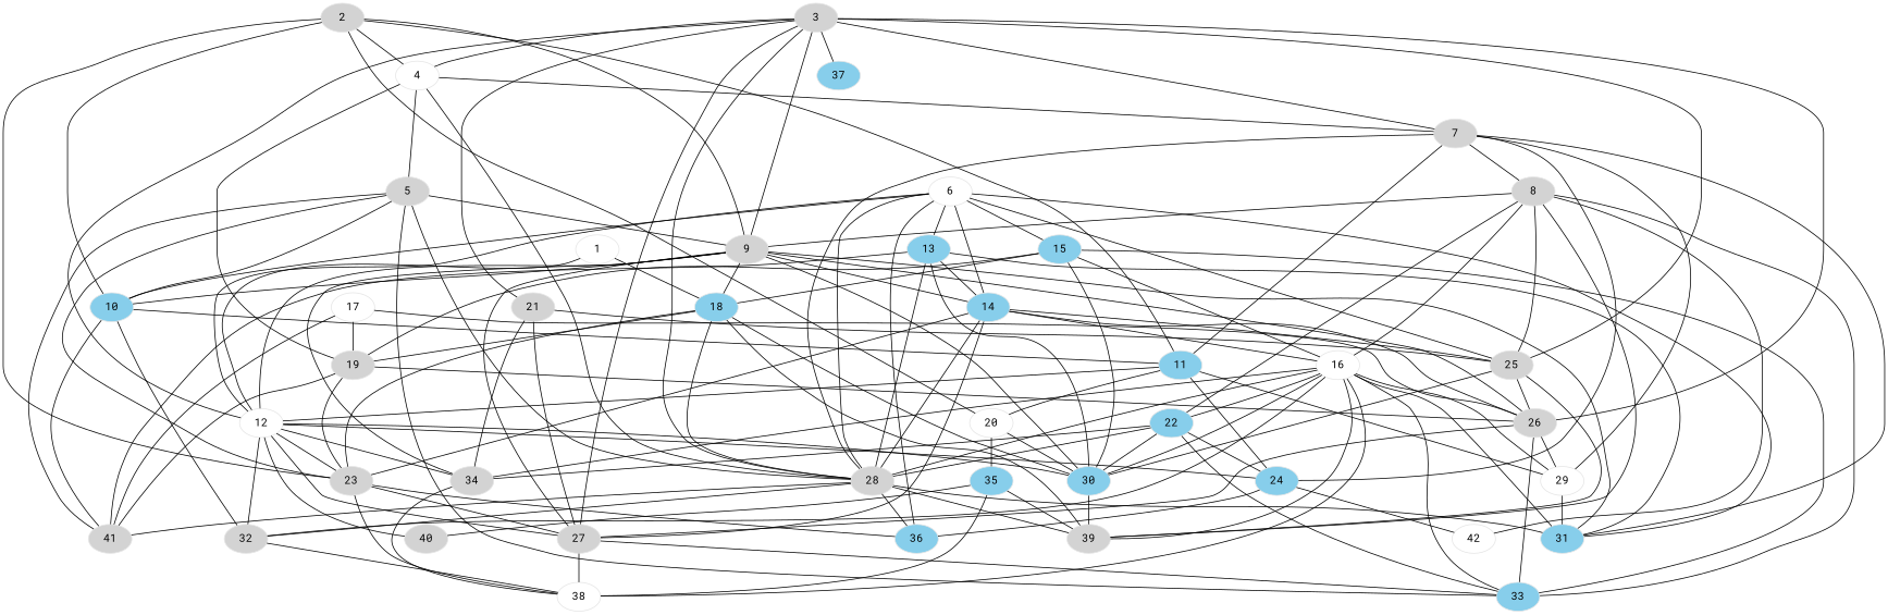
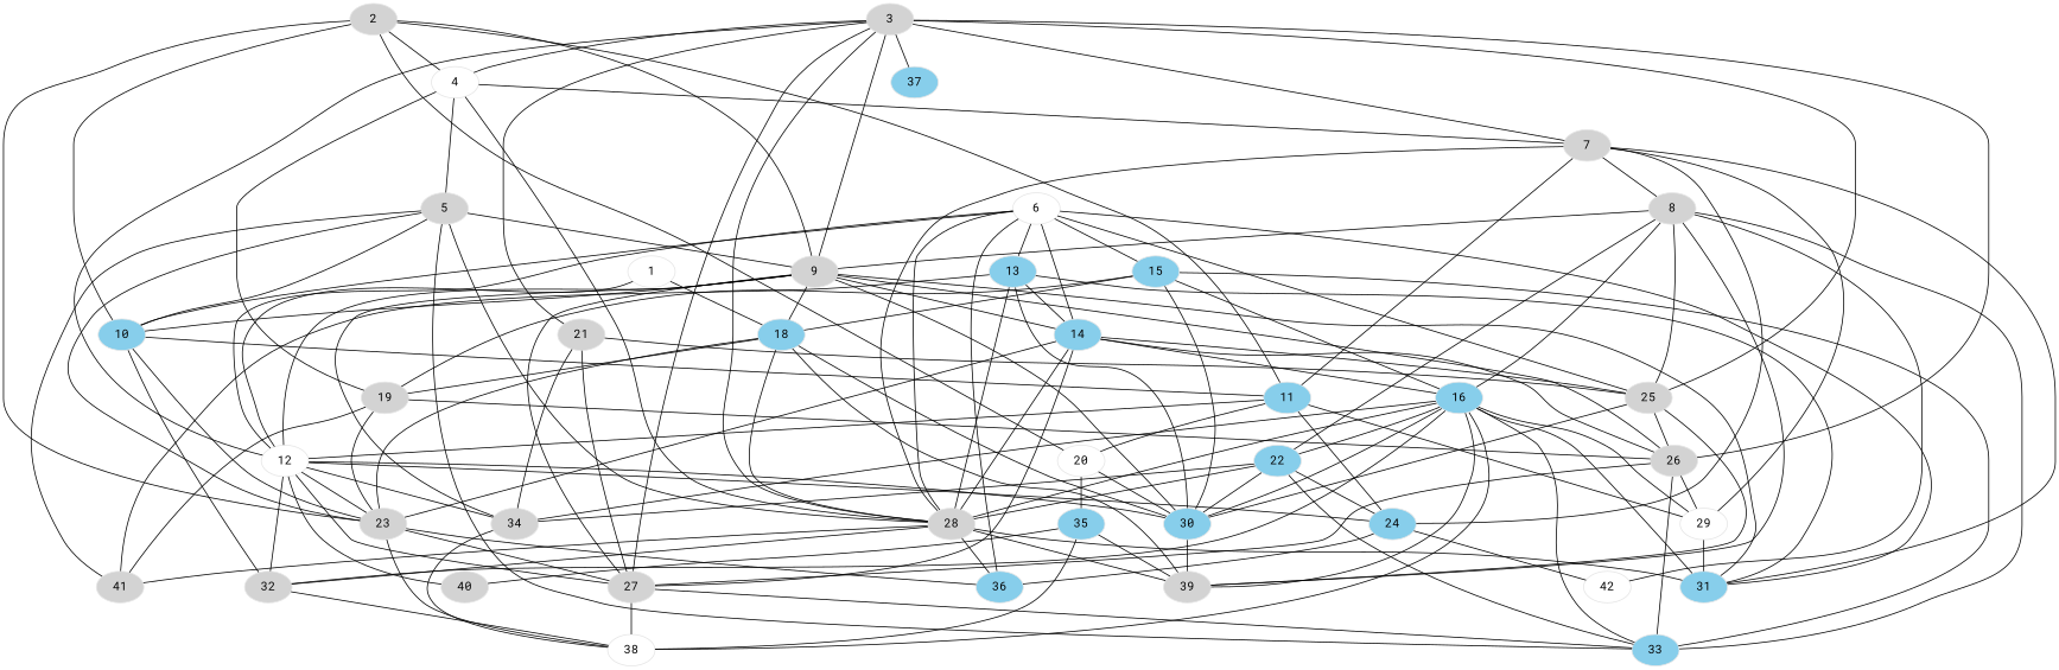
  graph {
    fontname="Roboto Mono"
    node [color=gray90 fillcolor=lightgrey fontname="Roboto Mono" style=filled]
    edge [fontname="Roboto Mono" weight=1.0]
    1 [fillcolor=white]
    12 [fillcolor=white]
    18 [fillcolor=skyblue]
    23
    27
    24 [fillcolor=skyblue]
    30 [fillcolor=skyblue]
    34
    32
    40
    28
    19
    39
    4 [fillcolor=white]
    2
    9
    10 [fillcolor=skyblue]
    20 [fillcolor=white]
    11 [fillcolor=skyblue]
    7
    5
    26
    14 [fillcolor=skyblue]
    31 [fillcolor=skyblue]
    35 [fillcolor=skyblue]
    36 [fillcolor=skyblue]
    38 [fillcolor=white]
    37 [fillcolor=skyblue]
    3
    21
    25
    8
    29 [fillcolor=white]
    33 [fillcolor=skyblue]
    41
    6 [fillcolor=white]
    13 [fillcolor=skyblue]
    15 [fillcolor=skyblue]
-   16 [fillcolor=white]
+   16 [fillcolor=skyblue]
    22 [fillcolor=skyblue]
    42 [fillcolor=white]
-   17 [fillcolor=white]
    1 -- 12
    1 -- 18
    12 -- 23
    12 -- 27
    12 -- 24
    12 -- 30
    12 -- 34
    12 -- 32 [weight=3.0]
    12 -- 40
    18 -- 23
    18 -- 30
    18 -- 28
    18 -- 19
    18 -- 39
    23 -- 27
    23 -- 36
    23 -- 38
    27 -- 38
    27 -- 33
    24 -- 36 [weight=2.0]
    24 -- 42
    30 -- 39
    34 -- 38
    32 -- 38
    28 -- 32
    28 -- 39
    28 -- 31 [weight=3.0]
    28 -- 36
    28 -- 41
    19 -- 23
    19 -- 26 [weight=2.0]
    19 -- 41
    4 -- 28
    4 -- 19
    4 -- 7
    4 -- 5
    2 -- 23 [weight=2.0]
    2 -- 4
    2 -- 9
    2 -- 10
    2 -- 20
    2 -- 11
    9 -- 12 [weight=2.0]
    9 -- 18
    9 -- 27
    9 -- 30 [weight=2.0]
    9 -- 34
    9 -- 10 [weight=2.0]
    9 -- 26
    9 -- 14 [weight=2.0]
    9 -- 31
-   10 -- 41 [weight=2.0]
+   10 -- 23 [weight=2.0]
    10 -- 32
    10 -- 11
    20 -- 30
    20 -- 35
    11 -- 12
    11 -- 24
    11 -- 20 [weight=2.0]
    11 -- 29
    7 -- 24
    7 -- 28
    7 -- 11
    7 -- 31
    7 -- 8
    7 -- 29
    5 -- 23
    5 -- 28 [weight=2.0]
    5 -- 9
    5 -- 10
    5 -- 33
    5 -- 41
    26 -- 27
    26 -- 29
    26 -- 33
    14 -- 23
    14 -- 27
    14 -- 28 [weight=4.0]
    14 -- 26
    14 -- 25
    14 -- 16
    35 -- 40
    35 -- 39
    35 -- 38
    3 -- 12
    3 -- 27
    3 -- 28
    3 -- 4
    3 -- 9
    3 -- 7
    3 -- 26 [weight=2.0]
    3 -- 37
    3 -- 21
    3 -- 25 [weight=2.0]
    21 -- 27
    21 -- 34 [weight=2.0]
    21 -- 25
    25 -- 30
    25 -- 39
    25 -- 26
    8 -- 39
    8 -- 9 [weight=2.0]
    8 -- 25
    8 -- 33 [weight=2.0]
    8 -- 16
    8 -- 22
    8 -- 42
    29 -- 31
    6 -- 12
    6 -- 28
    6 -- 10
    6 -- 14
    6 -- 31
    6 -- 36
    6 -- 25 [weight=2.0]
    6 -- 13
    6 -- 15
    13 -- 30
    13 -- 28 [weight=3.0]
    13 -- 14
    13 -- 31
    13 -- 41
    15 -- 18
    15 -- 30
    15 -- 19 [weight=2.0]
    15 -- 33 [weight=2.0]
    15 -- 16
    16 -- 30
    16 -- 34 [weight=2.0]
    16 -- 32
    16 -- 28
    16 -- 39
    16 -- 31
    16 -- 38 [weight=2.0]
    16 -- 29
    16 -- 33
    16 -- 22
    22 -- 24 [weight=2.0]
    22 -- 30
    22 -- 34 [weight=2.0]
    22 -- 28
    22 -- 33
-   17 -- 19
-   17 -- 26
-   17 -- 41 [weight=2.0]
  }
